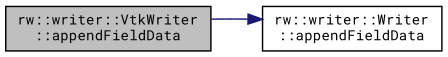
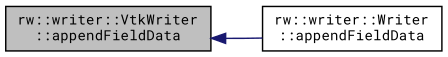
  digraph {
    rankdir=LR
    fontname="Roboto Mono"
    node [color=black fontname="Roboto Mono" fontsize=10 shape=record style=filled]
    n1 [fillcolor=grey75 fontcolor=black height=0.2 label="rw::writer::VtkWriter\l::appendFieldData" width=0.4]
    n2 [fillcolor=white height=0.2 label="rw::writer::Writer\l::appendFieldData" width=0.4]
-   n2 -> n1 [color=midnightblue dir=back fontname="Roboto Mono" fontsize=10 labelfontname=Helvetica labelfontsize=10 style=solid]
+   n1 -> n2 [color=midnightblue dir=back fontname="Roboto Mono" fontsize=10 labelfontname=Helvetica labelfontsize=10 style=solid]
  }
